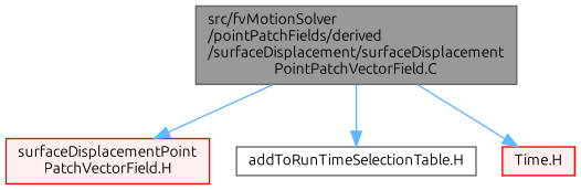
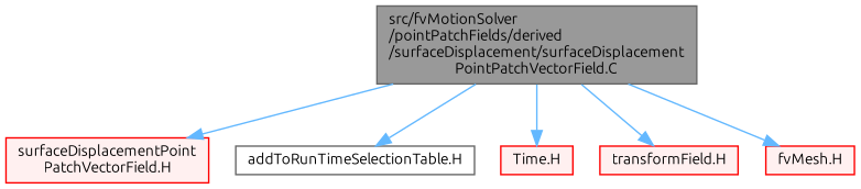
  digraph {
    fontname=Ubuntu
    node [color=red fillcolor="#FFF0F0" fontname=Ubuntu fontsize=10 shape=box style=filled]
    edge [color=steelblue1 fontname=Ubuntu fontsize=10 labelfontname=Helvetica labelfontsize=10 style=solid]
    n1 [color=gray40 fillcolor=grey60 fontcolor=black height=0.2 label="src/fvMotionSolver\l/pointPatchFields/derived\l/surfaceDisplacement/surfaceDisplacement\lPointPatchVectorField.C" width=0.4]
    n2 [height=0.2 label="surfaceDisplacementPoint\lPatchVectorField.H" width=0.4]
    n3 [color=grey40 fillcolor=white height=0.2 label="addToRunTimeSelectionTable.H" width=0.4]
    n4 [height=0.2 label="Time.H" width=0.4]
+   n5 [height=0.2 label="transformField.H" width=0.4]
+   n6 [height=0.2 label="fvMesh.H" width=0.4]
    n1 -> n2
    n1 -> n3
    n1 -> n4
+   n1 -> n5
+   n1 -> n6
  }
